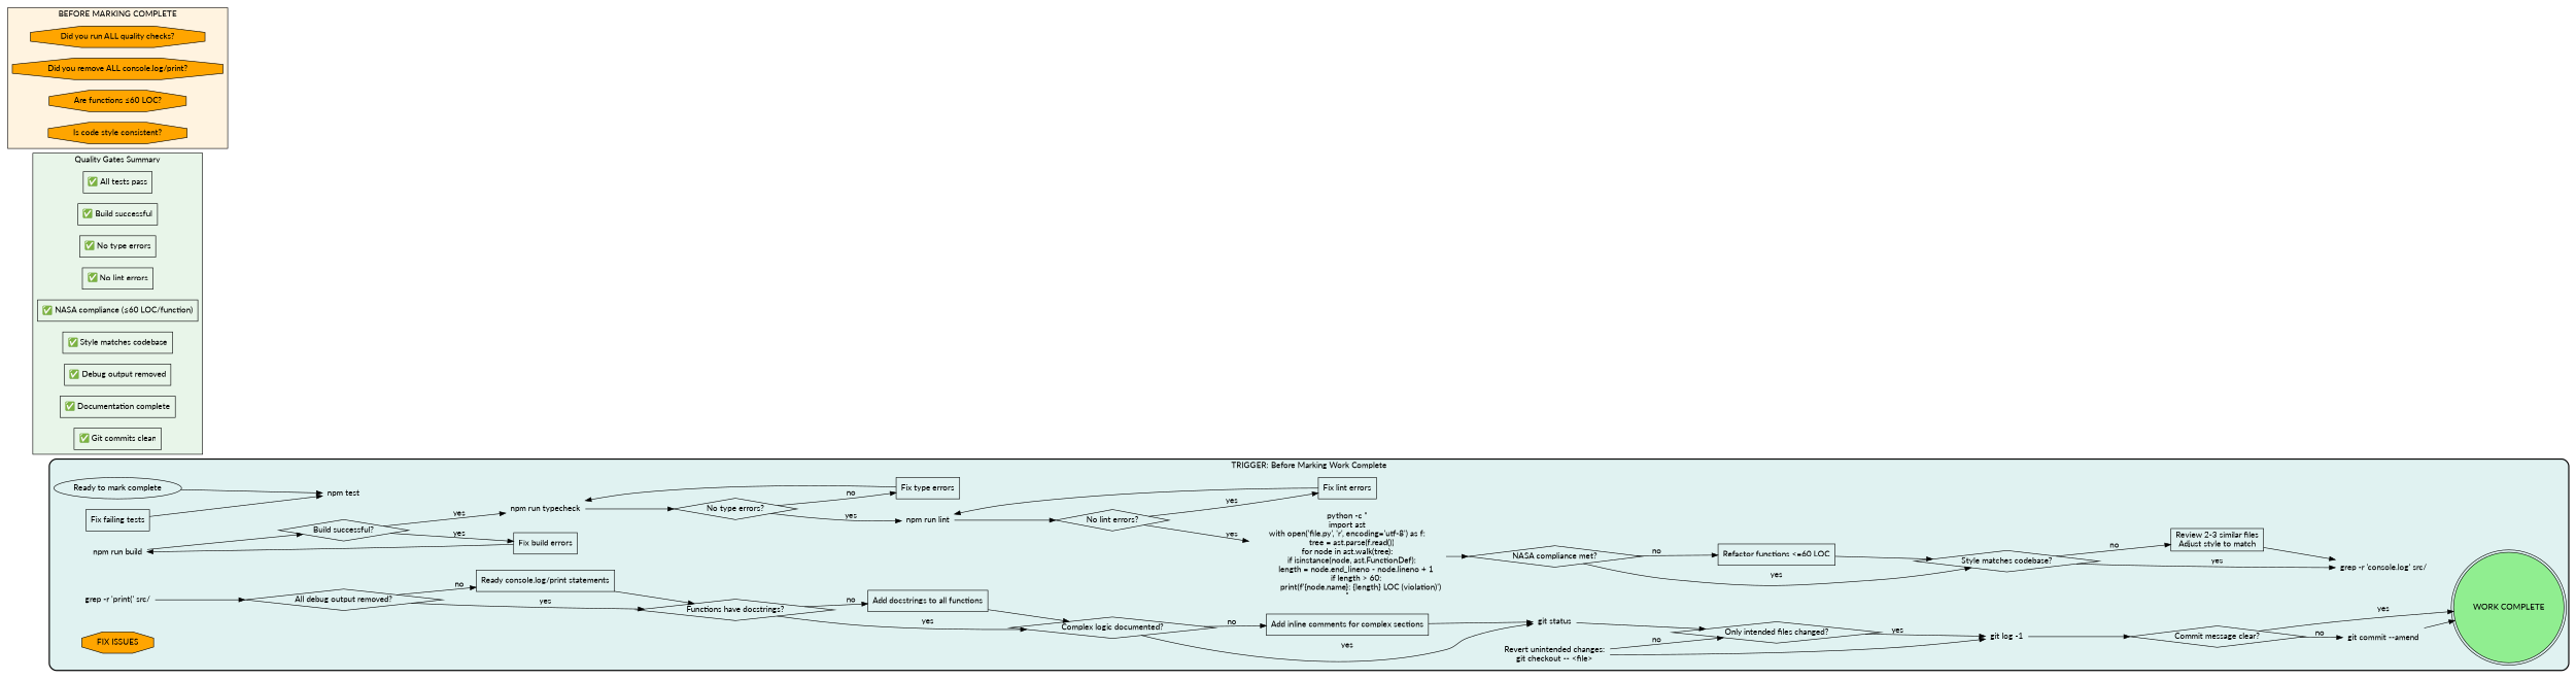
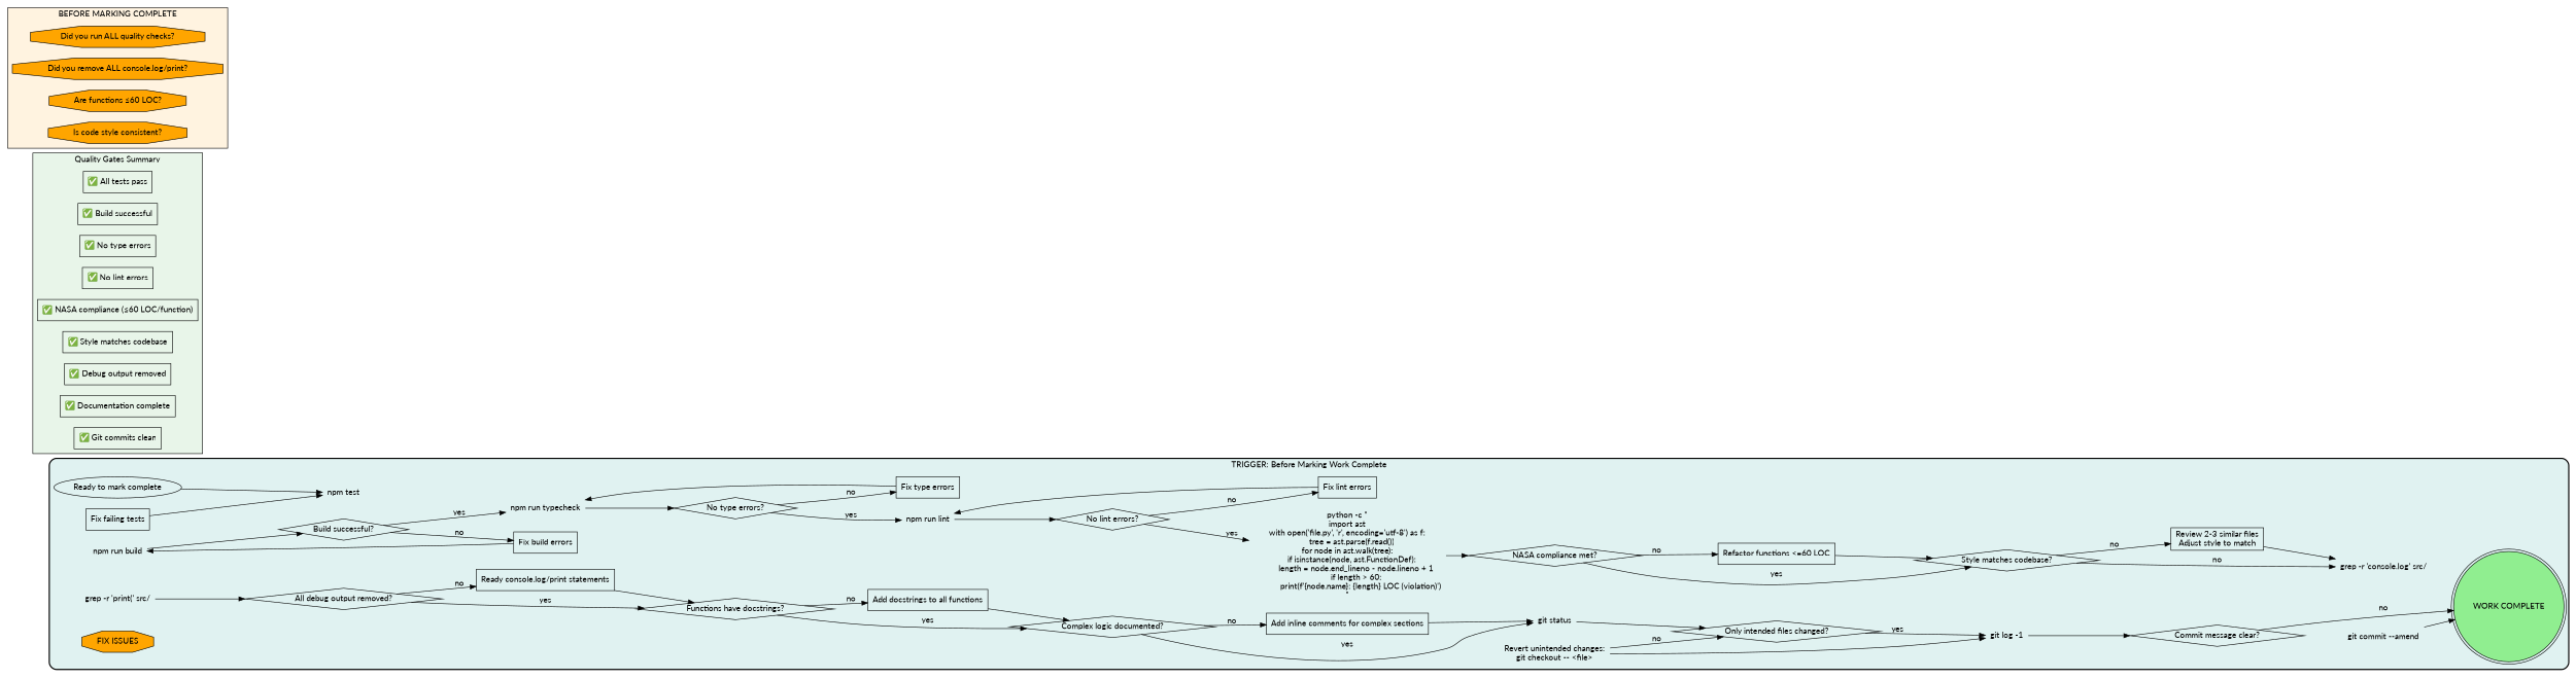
  digraph {
    fontname=Lato
    rankdir=LR
    node [fontname=Lato shape=box]
    edge [fontname=Lato]
    "Ready to mark complete" [shape=ellipse]
    "npm test" [shape=plaintext]
    "Fix failing tests"
    "npm run build" [shape=plaintext]
    "Build successful?" [shape=diamond]
    "Fix build errors"
    "npm run typecheck" [shape=plaintext]
    "No type errors?" [shape=diamond]
    "Fix type errors"
    "npm run lint" [shape=plaintext]
    "No lint errors?" [shape=diamond]
    "Fix lint errors"
    "python -c \"\nimport ast\nwith open('file.py', 'r', encoding='utf-8') as f:\n    tree = ast.parse(f.read())\nfor node in ast.walk(tree):\n    if isinstance(node, ast.FunctionDef):\n        length = node.end_lineno - node.lineno + 1\n        if length > 60:\n            print(f'{node.name}: {length} LOC (violation)')\n\"" [shape=plaintext]
    "NASA compliance met?" [shape=diamond]
    "Refactor functions <=60 LOC"
    "Style matches codebase?" [shape=diamond]
    "Review 2-3 similar files\nAdjust style to match"
    "grep -r 'console.log' src/" [shape=plaintext]
    "grep -r 'print(' src/" [shape=plaintext]
    "All debug output removed?" [shape=diamond]
    n21 [label="Ready console.log/print statements"]
    "Functions have docstrings?" [shape=diamond]
    "Add docstrings to all functions"
    "Complex logic documented?" [shape=diamond]
    "Add inline comments for complex sections"
    "git status" [shape=plaintext]
    "Only intended files changed?" [shape=diamond]
    "Revert unintended changes:\ngit checkout -- <file>" [shape=plaintext]
    "git log -1" [shape=plaintext]
    "Commit message clear?" [shape=diamond]
    "git commit --amend" [shape=plaintext]
    "WORK COMPLETE" [fillcolor=lightgreen shape=doublecircle style=filled]
    "FIX ISSUES" [fillcolor=orange shape=octagon style=filled]
    "✅ All tests pass"
    "✅ Build successful"
    "✅ No type errors"
    "✅ No lint errors"
    "✅ NASA compliance (≤60 LOC/function)"
    "✅ Style matches codebase"
    "✅ Debug output removed"
    "✅ Documentation complete"
    "✅ Git commits clean"
    "Did you run ALL quality checks?" [fillcolor=orange shape=octagon style=filled]
    "Did you remove ALL console.log/print?" [fillcolor=orange shape=octagon style=filled]
    "Are functions ≤60 LOC?" [fillcolor=orange shape=octagon style=filled]
    "Is code style consistent?" [fillcolor=orange shape=octagon style=filled]
    subgraph cluster_1 {
      bgcolor="#e0f2f1"
      label="TRIGGER: Before Marking Work Complete"
      style="rounded,bold"
      "Ready to mark complete"
      "npm test"
      "Fix failing tests"
      "npm run build"
      "Build successful?"
      "Fix build errors"
      "npm run typecheck"
      "No type errors?"
      "Fix type errors"
      "npm run lint"
      "No lint errors?"
      "Fix lint errors"
      "python -c \"\nimport ast\nwith open('file.py', 'r', encoding='utf-8') as f:\n    tree = ast.parse(f.read())\nfor node in ast.walk(tree):\n    if isinstance(node, ast.FunctionDef):\n        length = node.end_lineno - node.lineno + 1\n        if length > 60:\n            print(f'{node.name}: {length} LOC (violation)')\n\""
      "NASA compliance met?"
      "Refactor functions <=60 LOC"
      "Style matches codebase?"
      "Review 2-3 similar files\nAdjust style to match"
      "grep -r 'console.log' src/"
      "grep -r 'print(' src/"
      "All debug output removed?"
      n21
      "Functions have docstrings?"
      "Add docstrings to all functions"
      "Complex logic documented?"
      "Add inline comments for complex sections"
      "git status"
      "Only intended files changed?"
      "Revert unintended changes:\ngit checkout -- <file>"
      "git log -1"
      "Commit message clear?"
      "git commit --amend"
      "WORK COMPLETE"
      "FIX ISSUES"
    }
    subgraph cluster_2 {
      bgcolor="#e8f5e9"
      label="Quality Gates Summary"
      "✅ All tests pass"
      "✅ Build successful"
      "✅ No type errors"
      "✅ No lint errors"
      "✅ NASA compliance (≤60 LOC/function)"
      "✅ Style matches codebase"
      "✅ Debug output removed"
      "✅ Documentation complete"
      "✅ Git commits clean"
    }
    subgraph cluster_3 {
      bgcolor="#fff3e0"
      label="BEFORE MARKING COMPLETE"
      "Did you run ALL quality checks?"
      "Did you remove ALL console.log/print?"
      "Are functions ≤60 LOC?"
      "Is code style consistent?"
    }
    "Ready to mark complete" -> "npm test"
    "Fix failing tests" -> "npm test"
    "npm run build" -> "Build successful?"
-   "Build successful?" -> "Fix build errors" [label=yes]
+   "Build successful?" -> "Fix build errors" [label=no]
    "Build successful?" -> "npm run typecheck" [label=yes]
    "Fix build errors" -> "npm run build"
    "npm run typecheck" -> "No type errors?"
    "No type errors?" -> "Fix type errors" [label=no]
    "No type errors?" -> "npm run lint" [label=yes]
    "Fix type errors" -> "npm run typecheck"
    "npm run lint" -> "No lint errors?"
-   "No lint errors?" -> "Fix lint errors" [label=yes]
+   "No lint errors?" -> "Fix lint errors" [label=no]
    "No lint errors?" -> "python -c \"\nimport ast\nwith open('file.py', 'r', encoding='utf-8') as f:\n    tree = ast.parse(f.read())\nfor node in ast.walk(tree):\n    if isinstance(node, ast.FunctionDef):\n        length = node.end_lineno - node.lineno + 1\n        if length > 60:\n            print(f'{node.name}: {length} LOC (violation)')\n\"" [label=yes]
    "Fix lint errors" -> "npm run lint"
    "python -c \"\nimport ast\nwith open('file.py', 'r', encoding='utf-8') as f:\n    tree = ast.parse(f.read())\nfor node in ast.walk(tree):\n    if isinstance(node, ast.FunctionDef):\n        length = node.end_lineno - node.lineno + 1\n        if length > 60:\n            print(f'{node.name}: {length} LOC (violation)')\n\"" -> "NASA compliance met?"
    "NASA compliance met?" -> "Refactor functions <=60 LOC" [label=no]
    "NASA compliance met?" -> "Style matches codebase?" [label=yes]
    "Refactor functions <=60 LOC" -> "Style matches codebase?"
    "Style matches codebase?" -> "Review 2-3 similar files\nAdjust style to match" [label=no]
-   "Style matches codebase?" -> "grep -r 'console.log' src/" [label=yes]
+   "Style matches codebase?" -> "grep -r 'console.log' src/" [label=no]
    "Review 2-3 similar files\nAdjust style to match" -> "grep -r 'console.log' src/"
    "grep -r 'print(' src/" -> "All debug output removed?"
    "All debug output removed?" -> n21 [label=no]
    "All debug output removed?" -> "Functions have docstrings?" [label=yes]
    n21 -> "Functions have docstrings?"
    "Functions have docstrings?" -> "Add docstrings to all functions" [label=no]
    "Functions have docstrings?" -> "Complex logic documented?" [label=yes]
    "Add docstrings to all functions" -> "Complex logic documented?"
    "Complex logic documented?" -> "Add inline comments for complex sections" [label=no]
    "Complex logic documented?" -> "git status" [label=yes]
    "Add inline comments for complex sections" -> "git status"
    "git status" -> "Only intended files changed?"
    "Only intended files changed?" -> "git log -1" [label=yes]
    "Revert unintended changes:\ngit checkout -- <file>" -> "Only intended files changed?" [label=no]
    "Revert unintended changes:\ngit checkout -- <file>" -> "git log -1"
    "git log -1" -> "Commit message clear?"
-   "Commit message clear?" -> "git commit --amend" [label=no]
-   "Commit message clear?" -> "WORK COMPLETE" [label=yes]
+   "Commit message clear?" -> "WORK COMPLETE" [label=no]
    "git commit --amend" -> "WORK COMPLETE"
  }
